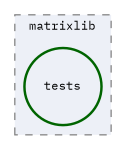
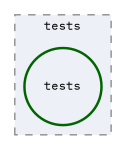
  digraph {
    compound=true
    fontname="IBM Plex Mono"
    n1 [color=darkgreen fillcolor="#edf0f7" fontname="IBM Plex Mono" fontsize=10 height=0.2 label=tests shape=circle style="filled,bold" width=0.4]
    subgraph cluster_1 {
      bgcolor="#edf0f7"
      fontsize=10
-     label=matrixlib
+     label=tests
      pencolor=grey50
      style="filled,dashed"
      n1
    }
  }
